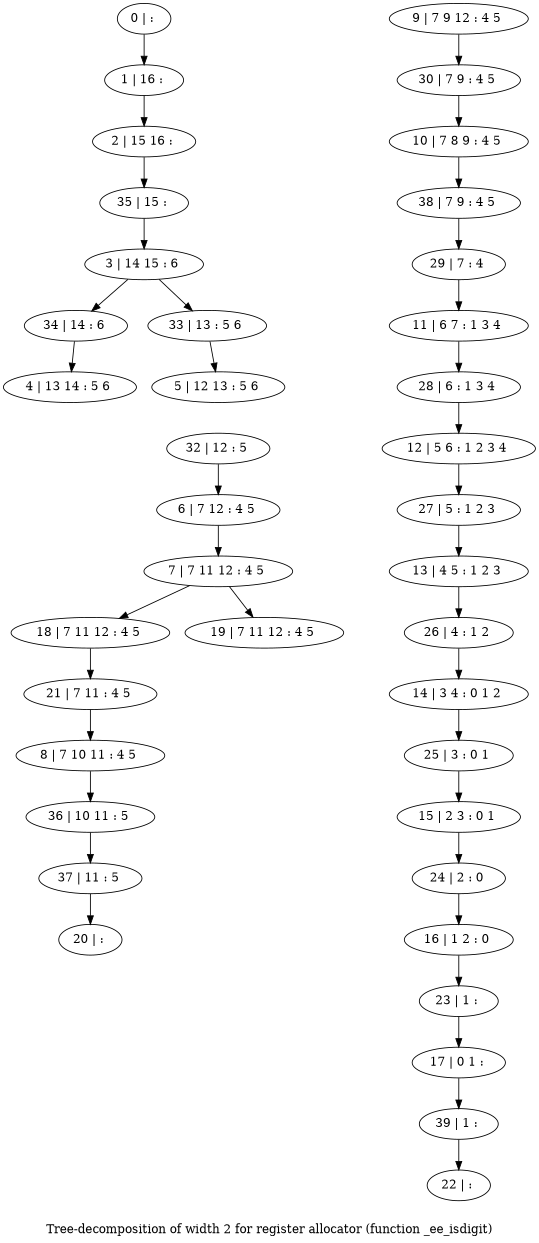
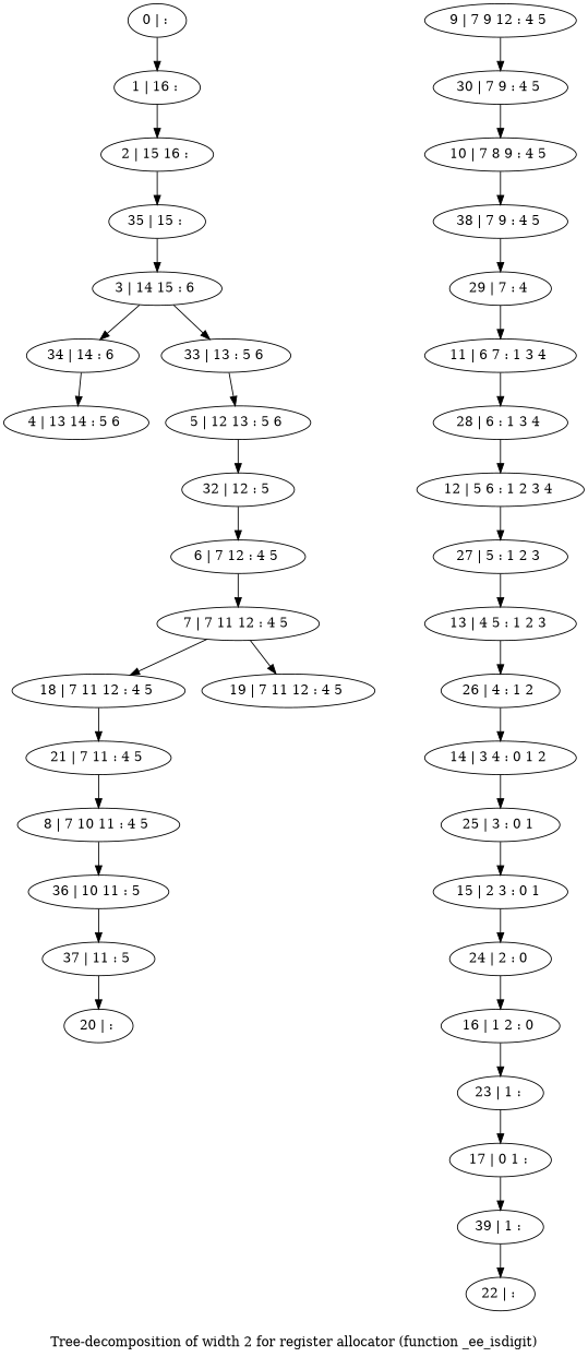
  digraph {
    label="Tree-decomposition of width 2 for register allocator (function _ee_isdigit)"
    n1 [label="0 | : "]
    n2 [label="1 | 16 : "]
    n3 [label="2 | 15 16 : "]
    n4 [label="35 | 15 : "]
    n5 [label="3 | 14 15 : 6 "]
    n6 [label="34 | 14 : 6 "]
    n7 [label="33 | 13 : 5 6 "]
    n8 [label="4 | 13 14 : 5 6 "]
    n9 [label="5 | 12 13 : 5 6 "]
    n10 [label="32 | 12 : 5 "]
    n11 [label="6 | 7 12 : 4 5 "]
    n12 [label="7 | 7 11 12 : 4 5 "]
    n13 [label="18 | 7 11 12 : 4 5 "]
    n14 [label="19 | 7 11 12 : 4 5 "]
    n15 [label="21 | 7 11 : 4 5 "]
    n16 [label="8 | 7 10 11 : 4 5 "]
    n17 [label="36 | 10 11 : 5 "]
    n18 [label="37 | 11 : 5 "]
    n19 [label="9 | 7 9 12 : 4 5 "]
    n20 [label="30 | 7 9 : 4 5 "]
    n21 [label="10 | 7 8 9 : 4 5 "]
    n22 [label="38 | 7 9 : 4 5 "]
    n23 [label="29 | 7 : 4 "]
    n24 [label="11 | 6 7 : 1 3 4 "]
    n25 [label="28 | 6 : 1 3 4 "]
    n26 [label="12 | 5 6 : 1 2 3 4 "]
    n27 [label="27 | 5 : 1 2 3 "]
    n28 [label="13 | 4 5 : 1 2 3 "]
    n29 [label="26 | 4 : 1 2 "]
    n30 [label="14 | 3 4 : 0 1 2 "]
    n31 [label="25 | 3 : 0 1 "]
    n32 [label="15 | 2 3 : 0 1 "]
    n33 [label="24 | 2 : 0 "]
    n34 [label="16 | 1 2 : 0 "]
    n35 [label="23 | 1 : "]
    n36 [label="17 | 0 1 : "]
    n37 [label="39 | 1 : "]
    n38 [label="22 | : "]
    n39 [label="20 | : "]
    n1 -> n2
    n2 -> n3
    n3 -> n4
    n4 -> n5
    n5 -> n6
    n5 -> n7
    n6 -> n8
    n7 -> n9
+   n9 -> n10
    n10 -> n11
    n11 -> n12
    n12 -> n13
    n12 -> n14
    n13 -> n15
    n15 -> n16
    n16 -> n17
    n17 -> n18
    n18 -> n39
    n19 -> n20
    n20 -> n21
    n21 -> n22
    n22 -> n23
    n23 -> n24
    n24 -> n25
    n25 -> n26
    n26 -> n27
    n27 -> n28
    n28 -> n29
    n29 -> n30
    n30 -> n31
    n31 -> n32
    n32 -> n33
    n33 -> n34
    n34 -> n35
    n35 -> n36
    n36 -> n37
    n37 -> n38
  }
